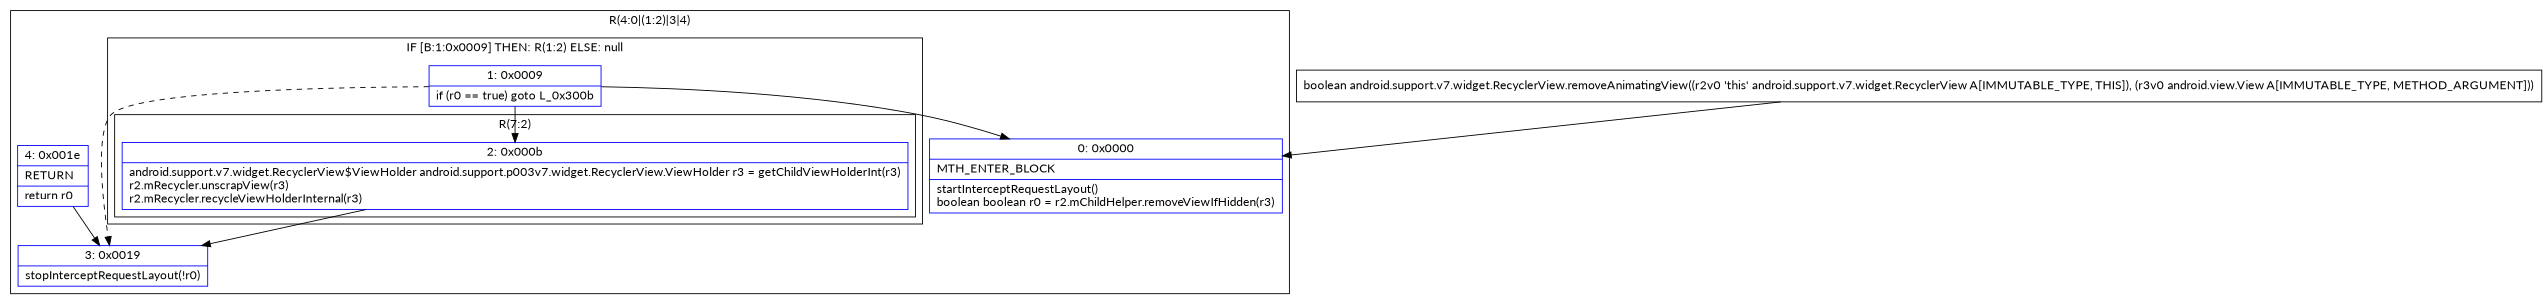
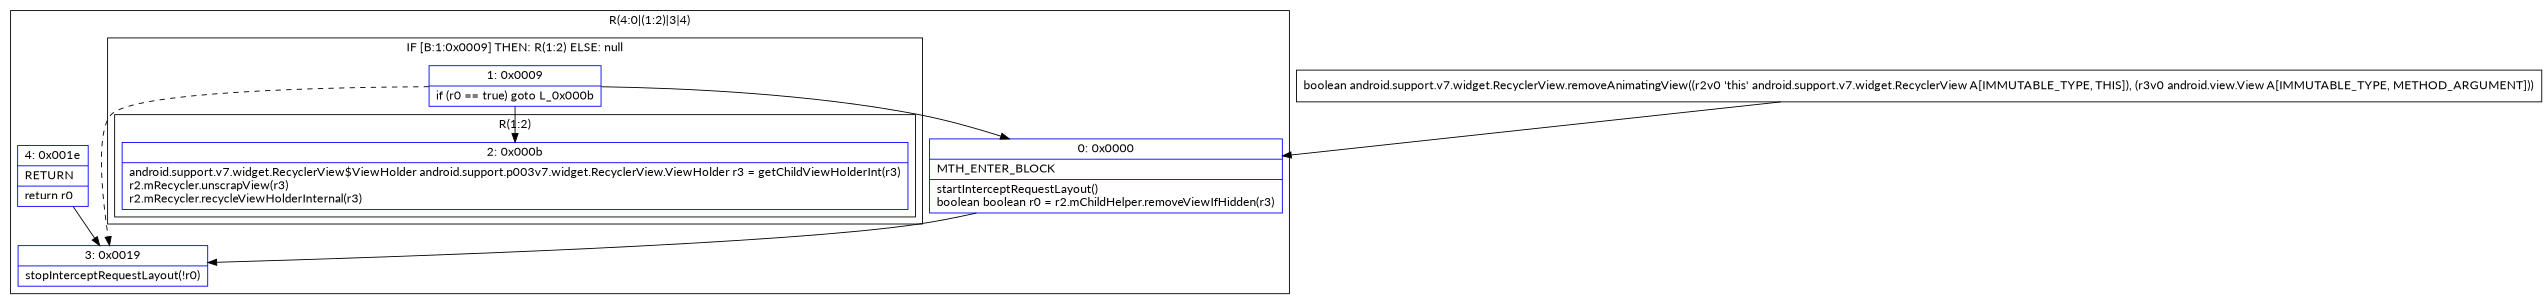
  digraph {
    fontname=Lato
    node [color=blue fontname=Lato shape=record]
    edge [fontname=Lato]
    n1 [label="{2\:\ 0x000b|android.support.v7.widget.RecyclerView$ViewHolder android.support.p003v7.widget.RecyclerView.ViewHolder r3 = getChildViewHolderInt(r3)\lr2.mRecycler.unscrapView(r3)\lr2.mRecycler.recycleViewHolderInternal(r3)\l}"]
-   n2 [label="{1\:\ 0x0009|if (r0 == true) goto L_0x300b\l}"]
+   n2 [label="{1\:\ 0x0009|if (r0 == true) goto L_0x000b\l}"]
    n3 [label="{0\:\ 0x0000|MTH_ENTER_BLOCK\l|startInterceptRequestLayout()\lboolean boolean r0 = r2.mChildHelper.removeViewIfHidden(r3)\l}"]
    n4 [label="{3\:\ 0x0019|stopInterceptRequestLayout(!r0)\l}"]
    n5 [label="{4\:\ 0x001e|RETURN\l|return r0\l}"]
    n6 [label="{boolean android.support.v7.widget.RecyclerView.removeAnimatingView((r2v0 'this' android.support.v7.widget.RecyclerView A[IMMUTABLE_TYPE, THIS]), (r3v0 android.view.View A[IMMUTABLE_TYPE, METHOD_ARGUMENT])) }" color=""]
    subgraph cluster_1 {
      label="R(4:0|(1:2)|3|4)"
      n3
      n4
      n5
      subgraph cluster_2 {
        label="IF [B:1:0x0009] THEN: R(1:2) ELSE: null"
        n2
        subgraph cluster_3 {
-         label="R(7:2)"
+         label="R(1:2)"
          n1
        }
      }
    }
-   n1 -> n4
+   n3 -> n4
    n2 -> n1
    n2 -> n3
    n2 -> n4 [style=dashed]
    n5 -> n4
    n6 -> n3
  }
